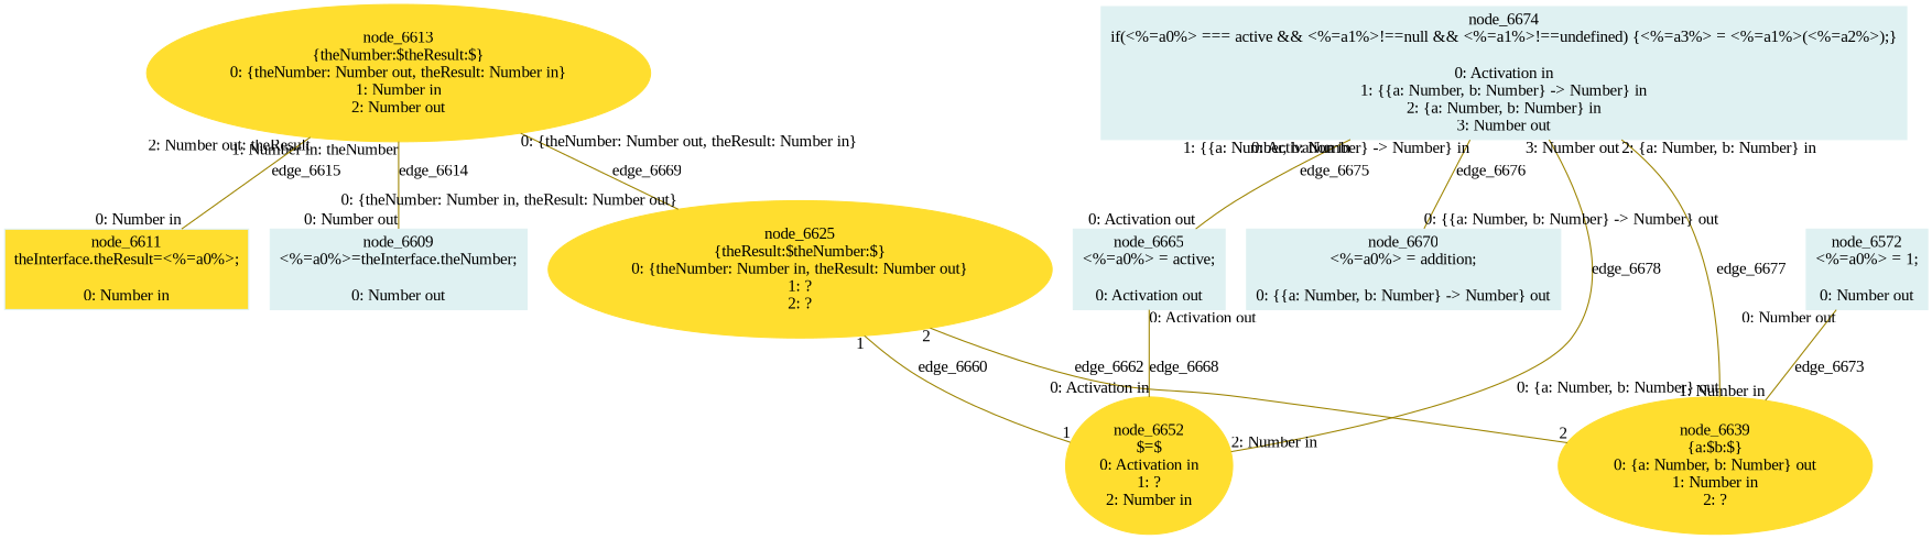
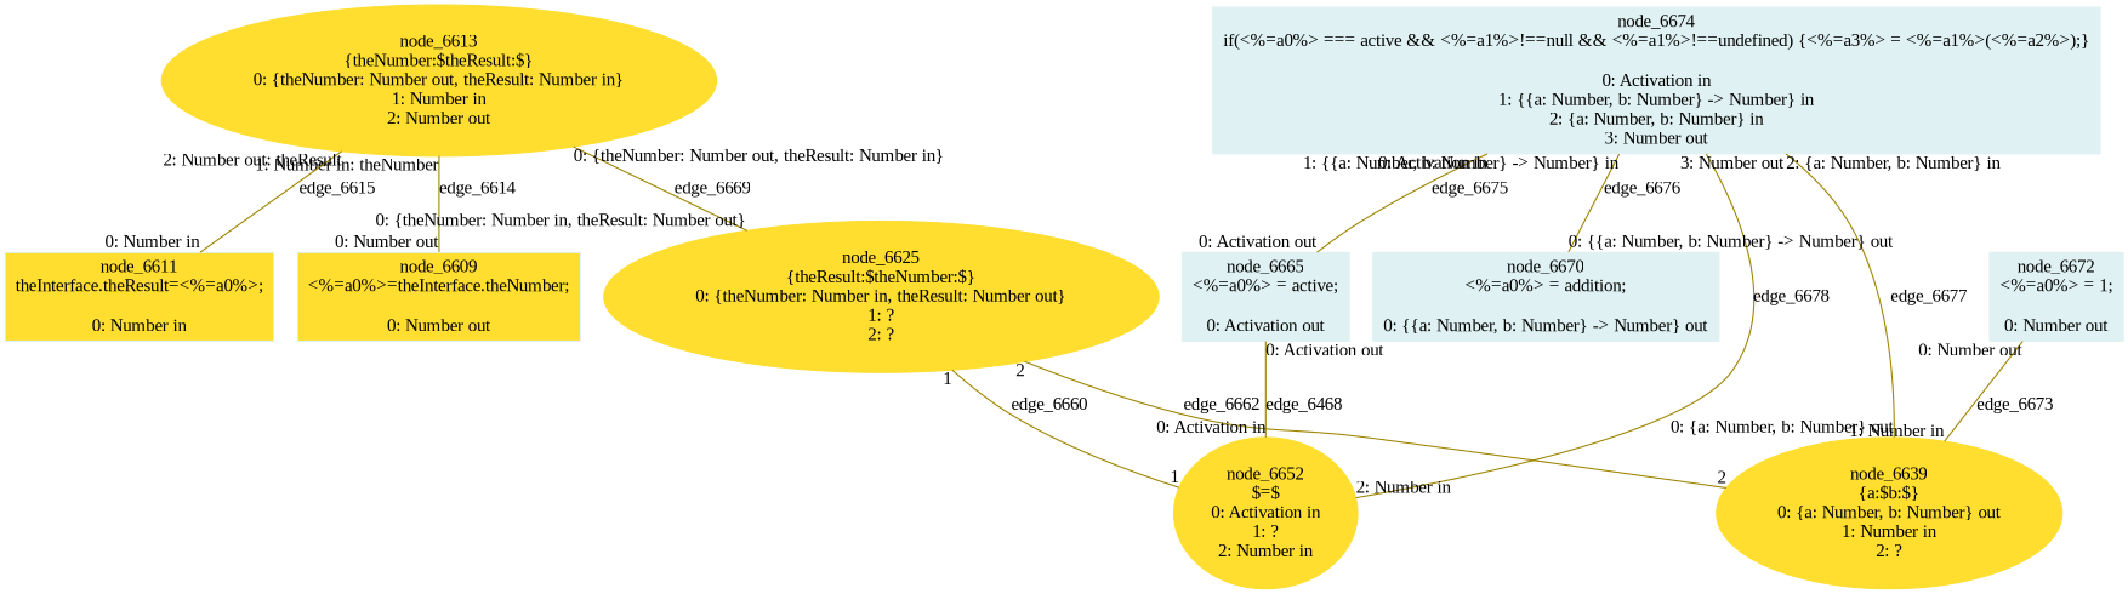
  digraph {
    fontname="Liberation Serif"
    node [color="#dff1f2" fontname="Liberation Serif" shape=box style=filled]
    edge [arrowHead=none arrowsize=1 color="#9d8400" dir=none fontname="Liberation Serif"]
-   n1 [label="node_6609\n<%=a0%>=theInterface.theNumber;\n\n0: Number out"]
+   n1 [label="node_6609\n<%=a0%>=theInterface.theNumber;\n\n0: Number out" fillcolor="#ffde2f"]
    n2 [fillcolor="#ffde2f" label="node_6611\ntheInterface.theResult=<%=a0%>;\n\n0: Number in"]
    n3 [color="#ffde2f" label="node_6613\n{theNumber:$theResult:$}\n0: {theNumber: Number out, theResult: Number in}\n1: Number in\n2: Number out" shape=ellipse]
    n4 [color="#ffde2f" label="node_6625\n{theResult:$theNumber:$}\n0: {theNumber: Number in, theResult: Number out}\n1: ?\n2: ?" shape=ellipse]
    n5 [color="#ffde2f" label="node_6639\n{a:$b:$}\n0: {a: Number, b: Number} out\n1: Number in\n2: ?" shape=ellipse]
    n6 [color="#ffde2f" label="node_6652\n$=$\n0: Activation in\n1: ?\n2: Number in" shape=ellipse]
    n7 [label="node_6665\n<%=a0%> = active;\n\n0: Activation out"]
    n8 [label="node_6670\n<%=a0%> = addition;\n\n0: {{a: Number, b: Number} -> Number} out"]
-   n9 [label="node_6572\n<%=a0%> = 1;\n\n0: Number out"]
+   n9 [label="node_6672\n<%=a0%> = 1;\n\n0: Number out"]
    n10 [label="node_6674\nif(<%=a0%> === active && <%=a1%>!==null && <%=a1%>!==undefined) {<%=a3%> = <%=a1%>(<%=a2%>);}\n\n0: Activation in\n1: {{a: Number, b: Number} -> Number} in\n2: {a: Number, b: Number} in\n3: Number out"]
    n3 -> n1 [headlabel="0: Number out" label=edge_6614 taillabel="1: Number in: theNumber"]
    n3 -> n2 [headlabel="0: Number in" label=edge_6615 taillabel="2: Number out: theResult"]
    n3 -> n4 [headlabel="0: {theNumber: Number in, theResult: Number out}" label=edge_6669 taillabel="0: {theNumber: Number out, theResult: Number in}"]
    n4 -> n5 [headlabel=2 label=edge_6662 taillabel=2]
    n4 -> n6 [headlabel=1 label=edge_6660 taillabel=1]
-   n7 -> n6 [headlabel="0: Activation in" label=edge_6668 taillabel="0: Activation out"]
+   n7 -> n6 [headlabel="0: Activation in" label=edge_6468 taillabel="0: Activation out"]
    n9 -> n5 [headlabel="1: Number in" label=edge_6673 taillabel="0: Number out"]
    n10 -> n5 [headlabel="0: {a: Number, b: Number} out" label=edge_6677 taillabel="2: {a: Number, b: Number} in"]
    n10 -> n6 [headlabel="2: Number in" label=edge_6678 taillabel="3: Number out"]
    n10 -> n7 [headlabel="0: Activation out" label=edge_6675 taillabel="0: Activation in"]
    n10 -> n8 [headlabel="0: {{a: Number, b: Number} -> Number} out" label=edge_6676 taillabel="1: {{a: Number, b: Number} -> Number} in"]
  }
